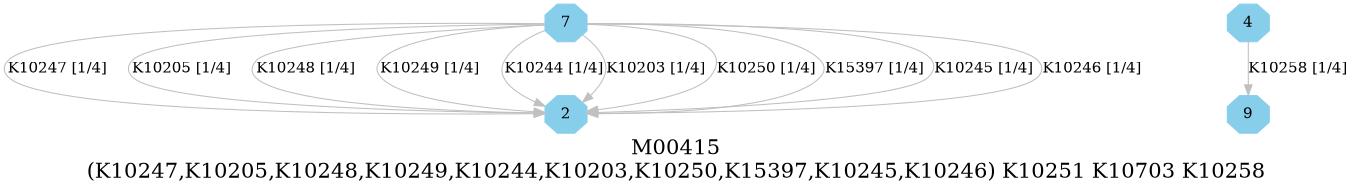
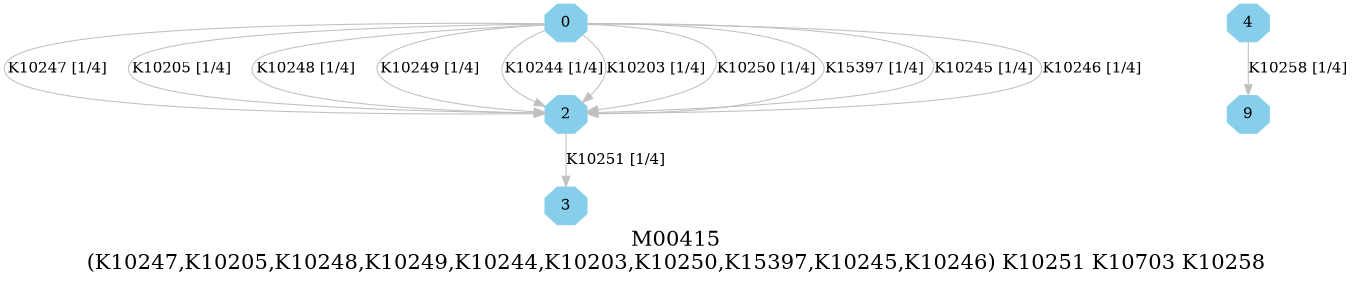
  digraph {
    fontsize=20
    label="M00415\n(K10247,K10205,K10248,K10249,K10244,K10203,K10250,K15397,K10245,K10246) K10251 K10703 K10258"
    node [color=skyblue shape=octagon style=filled]
    edge [color=grey]
-   0 [height=.3 width=.3 label=7]
+   0 [height=.3 width=.3]
    n2 [height=.3 label=9 width=.3]
    2 [height=.3 width=.3]
+   3 [height=.3 width=.3]
    4 [height=.3 width=.3]
    subgraph sub_1 {
      0
      n2
      2
+     3
      4
    }
    0 -> 2 [label="K10247 [1/4]"]
    0 -> 2 [label="K10205 [1/4]"]
    0 -> 2 [label="K10248 [1/4]"]
    0 -> 2 [label="K10249 [1/4]"]
    0 -> 2 [label="K10244 [1/4]"]
    0 -> 2 [label="K10203 [1/4]"]
    0 -> 2 [label="K10250 [1/4]"]
    0 -> 2 [label="K15397 [1/4]"]
    0 -> 2 [label="K10245 [1/4]"]
    0 -> 2 [label="K10246 [1/4]"]
+   2 -> 3 [label="K10251 [1/4]"]
    4 -> n2 [label="K10258 [1/4]"]
  }
